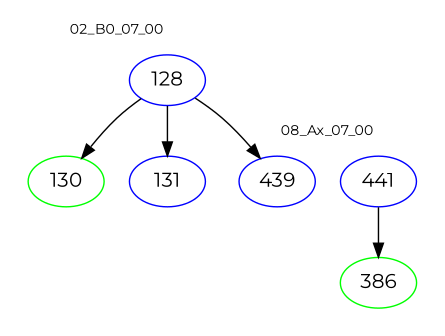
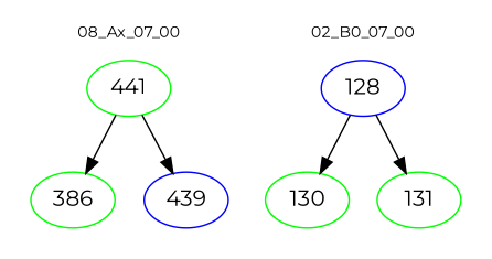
  digraph {
    fontname=Montserrat
    node [color=blue fontname=Montserrat]
    edge [color=black fontname=Montserrat]
-   n1 [label=441]
+   n1 [color=green label=441]
    n2 [color=green label=386]
    n3 [label=439]
    n4 [label=128]
    n5 [color=green label=130]
-   n6 [label=131]
+   n6 [color=green label=131]
    subgraph cluster_1 {
      color=white
      fontsize=10
      label="08_Ax_07_00"
      n1
      n2
      n3
    }
    subgraph cluster_2 {
      color=white
      fontsize=10
      label="02_B0_07_00"
      n4
      n5
      n6
    }
    n1 -> n2
-   n4 -> n3
+   n1 -> n3
    n4 -> n5
    n4 -> n6
  }
